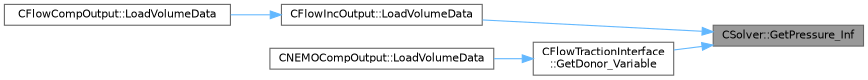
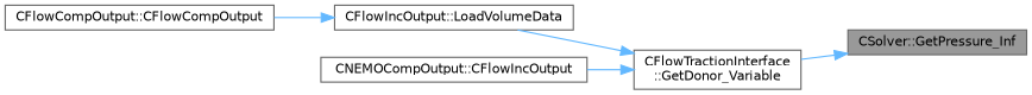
  digraph {
    rankdir=RL
    node [color=grey40 fillcolor=white fontname=Helvetica fontsize=10 shape=box style=filled]
    edge [color=steelblue1 dir=back fontname=Helvetica fontsize=10 labelfontname=Helvetica labelfontsize=10 style=solid]
    n1 [color=gray40 fillcolor=grey60 fontcolor=black height=0.2 label="CSolver::GetPressure_Inf" width=0.4]
    n2 [height=0.2 label="CFlowTractionInterface\l::GetDonor_Variable" width=0.4]
    n3 [height=0.2 label="CFlowIncOutput::LoadVolumeData" width=0.4]
-   n4 [height=0.2 label="CNEMOCompOutput::LoadVolumeData" width=0.4]
-   n5 [height=0.2 label="CFlowCompOutput::LoadVolumeData" width=0.4]
+   n4 [height=0.2 label="CNEMOCompOutput::CFlowIncOutput" width=0.4]
+   n5 [height=0.2 label="CFlowCompOutput::CFlowCompOutput" width=0.4]
    n1 -> n2
-   n1 -> n3
+   n2 -> n3
    n2 -> n4
    n3 -> n5
  }
